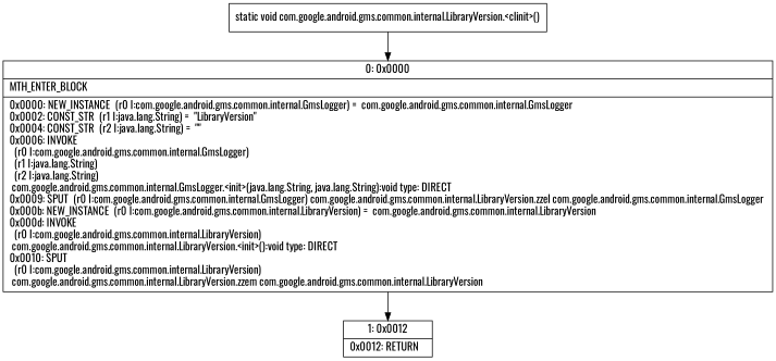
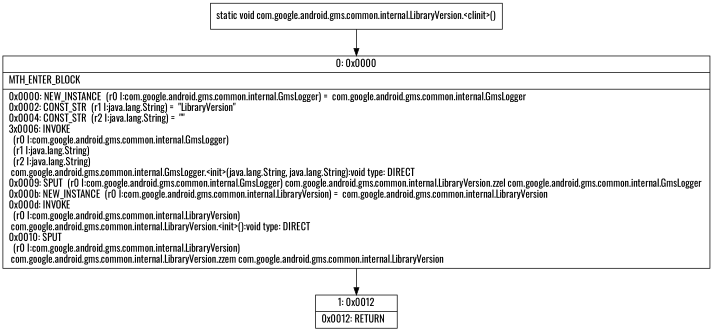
  digraph {
    fontname=Oswald
    node [shape=record fontname=Oswald]
    edge [fontname=Oswald]
-   n1 [label="{0\:\ 0x0000|MTH_ENTER_BLOCK\l|0x0000: NEW_INSTANCE  (r0 I:com.google.android.gms.common.internal.GmsLogger) =  com.google.android.gms.common.internal.GmsLogger \l0x0002: CONST_STR  (r1 I:java.lang.String) =  \"LibraryVersion\" \l0x0004: CONST_STR  (r2 I:java.lang.String) =  \"\" \l0x0006: INVOKE  \l  (r0 I:com.google.android.gms.common.internal.GmsLogger)\l  (r1 I:java.lang.String)\l  (r2 I:java.lang.String)\l com.google.android.gms.common.internal.GmsLogger.\<init\>(java.lang.String, java.lang.String):void type: DIRECT \l0x0009: SPUT  (r0 I:com.google.android.gms.common.internal.GmsLogger) com.google.android.gms.common.internal.LibraryVersion.zzel com.google.android.gms.common.internal.GmsLogger \l0x000b: NEW_INSTANCE  (r0 I:com.google.android.gms.common.internal.LibraryVersion) =  com.google.android.gms.common.internal.LibraryVersion \l0x000d: INVOKE  \l  (r0 I:com.google.android.gms.common.internal.LibraryVersion)\l com.google.android.gms.common.internal.LibraryVersion.\<init\>():void type: DIRECT \l0x0010: SPUT  \l  (r0 I:com.google.android.gms.common.internal.LibraryVersion)\l com.google.android.gms.common.internal.LibraryVersion.zzem com.google.android.gms.common.internal.LibraryVersion \l}"]
+   n1 [label="{0\:\ 0x0000|MTH_ENTER_BLOCK\l|0x0000: NEW_INSTANCE  (r0 I:com.google.android.gms.common.internal.GmsLogger) =  com.google.android.gms.common.internal.GmsLogger \l0x0002: CONST_STR  (r1 I:java.lang.String) =  \"LibraryVersion\" \l0x0004: CONST_STR  (r2 I:java.lang.String) =  \"\" \l3x0006: INVOKE  \l  (r0 I:com.google.android.gms.common.internal.GmsLogger)\l  (r1 I:java.lang.String)\l  (r2 I:java.lang.String)\l com.google.android.gms.common.internal.GmsLogger.\<init\>(java.lang.String, java.lang.String):void type: DIRECT \l0x0009: SPUT  (r0 I:com.google.android.gms.common.internal.GmsLogger) com.google.android.gms.common.internal.LibraryVersion.zzel com.google.android.gms.common.internal.GmsLogger \l0x000b: NEW_INSTANCE  (r0 I:com.google.android.gms.common.internal.LibraryVersion) =  com.google.android.gms.common.internal.LibraryVersion \l0x000d: INVOKE  \l  (r0 I:com.google.android.gms.common.internal.LibraryVersion)\l com.google.android.gms.common.internal.LibraryVersion.\<init\>():void type: DIRECT \l0x0010: SPUT  \l  (r0 I:com.google.android.gms.common.internal.LibraryVersion)\l com.google.android.gms.common.internal.LibraryVersion.zzem com.google.android.gms.common.internal.LibraryVersion \l}"]
    n2 [label="{1\:\ 0x0012|0x0012: RETURN   \l}"]
    n3 [label="{static void com.google.android.gms.common.internal.LibraryVersion.\<clinit\>() }"]
    n1 -> n2
    n3 -> n1
  }
